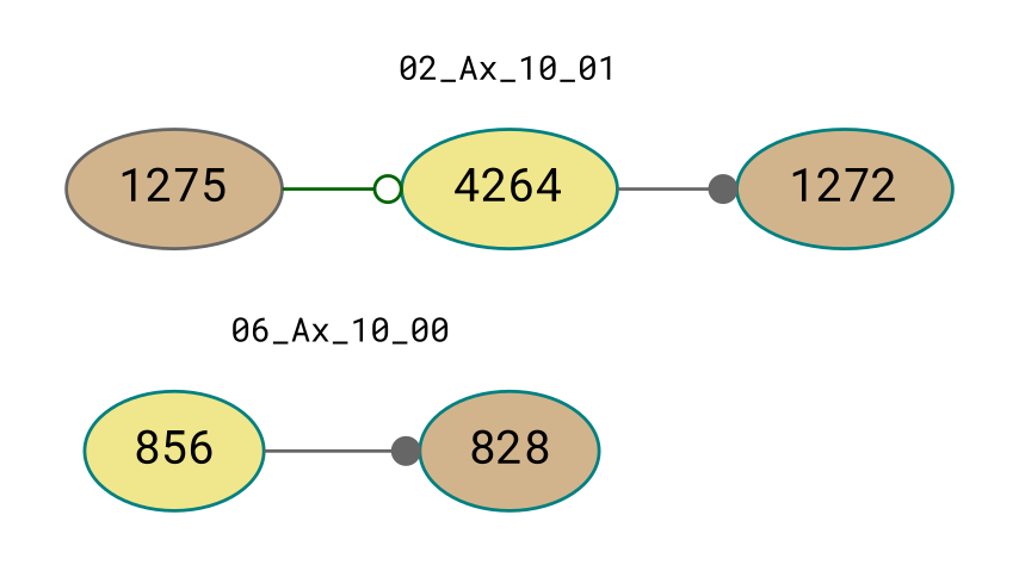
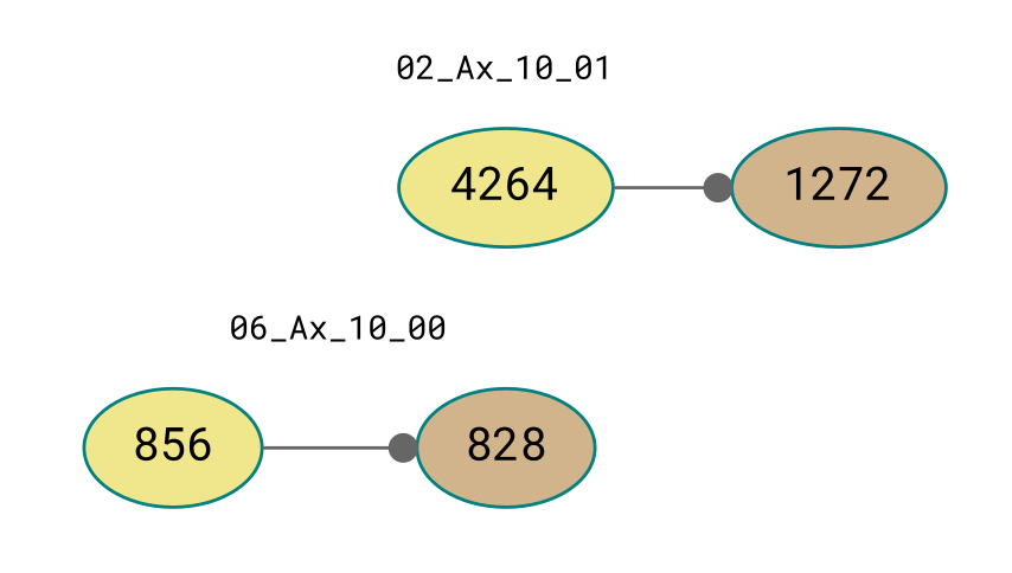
  digraph {
    fontname="Roboto Mono"
    rankdir=LR
    node [color=teal fillcolor=tan fontname="Roboto Mono" style=filled]
    edge [arrowhead=dot color=gray40 fontname="Roboto Mono" style=solid]
    n1 [fillcolor=khaki label=856]
    n2 [label=828]
-   n3 [color=gray40 label=1275]
    n4 [fillcolor=khaki label=4264]
    n5 [label=1272]
    subgraph cluster_1 {
      color=white
      fontsize=10
      label="06_Ax_10_00"
      n1
      n2
    }
    subgraph cluster_2 {
      color=white
      fontsize=10
      label="02_Ax_10_01"
-     n3
      n4
      n5
    }
    n1 -> n2
-   n3 -> n4 [arrowhead=odot color=darkgreen]
    n4 -> n5
  }
